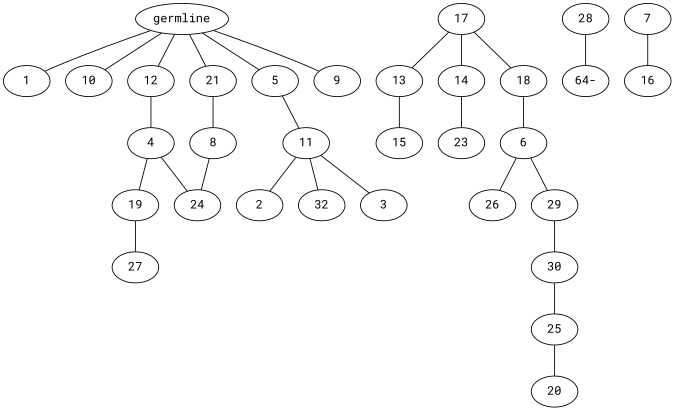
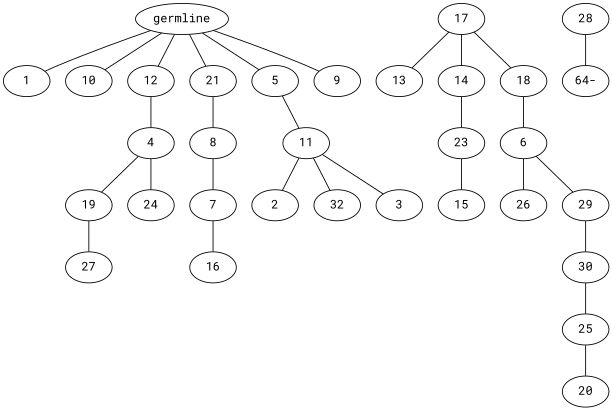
  graph {
    fontname="Roboto Mono"
    node [fontname="Roboto Mono"]
    edge [fontname="Roboto Mono"]
    n1 [label=germline]
    n2 [label=1]
    n3 [label=10]
    n4 [label=12]
    n5 [label=21]
    n6 [label=5]
    n7 [label=9]
    n8 [label=4]
    n9 [label=8]
    n10 [label=11]
    n11 [label=17]
    n12 [label=13]
    n13 [label=14]
    n14 [label=18]
    n15 [label=19]
    n16 [label=24]
    n17 [label=23]
    n18 [label=6]
    n19 [label=15]
    n20 [label=26]
    n21 [label=29]
    n22 [label=30]
    n23 [label=25]
    n24 [label=20]
    n25 [label=27]
    n26 [label=28]
    n27 [label="64-"]
    n28 [label=7]
    n29 [label=16]
    n30 [label=2]
    n31 [label=32]
    n32 [label=3]
    n1 -- n2
    n1 -- n3
    n1 -- n4
    n1 -- n5
    n1 -- n6
    n1 -- n7
    n4 -- n8
    n5 -- n9
    n6 -- n10
    n8 -- n15
    n8 -- n16
-   n9 -- n16
+   n9 -- n28
    n10 -- n30
    n10 -- n31
    n10 -- n32
    n11 -- n12
    n11 -- n13
    n11 -- n14
    n13 -- n17
    n14 -- n18
    n15 -- n25
-   n12 -- n19
+   n17 -- n19
    n18 -- n20
    n18 -- n21
    n21 -- n22
    n22 -- n23
    n23 -- n24
    n26 -- n27
    n28 -- n29
  }
